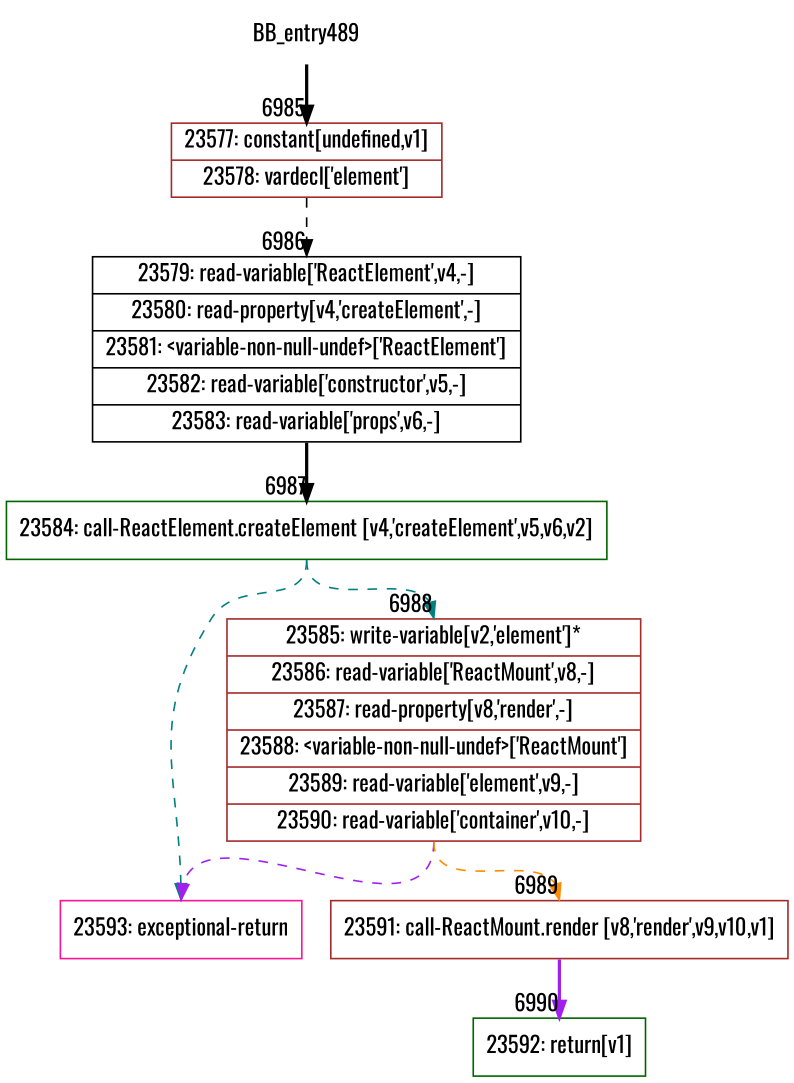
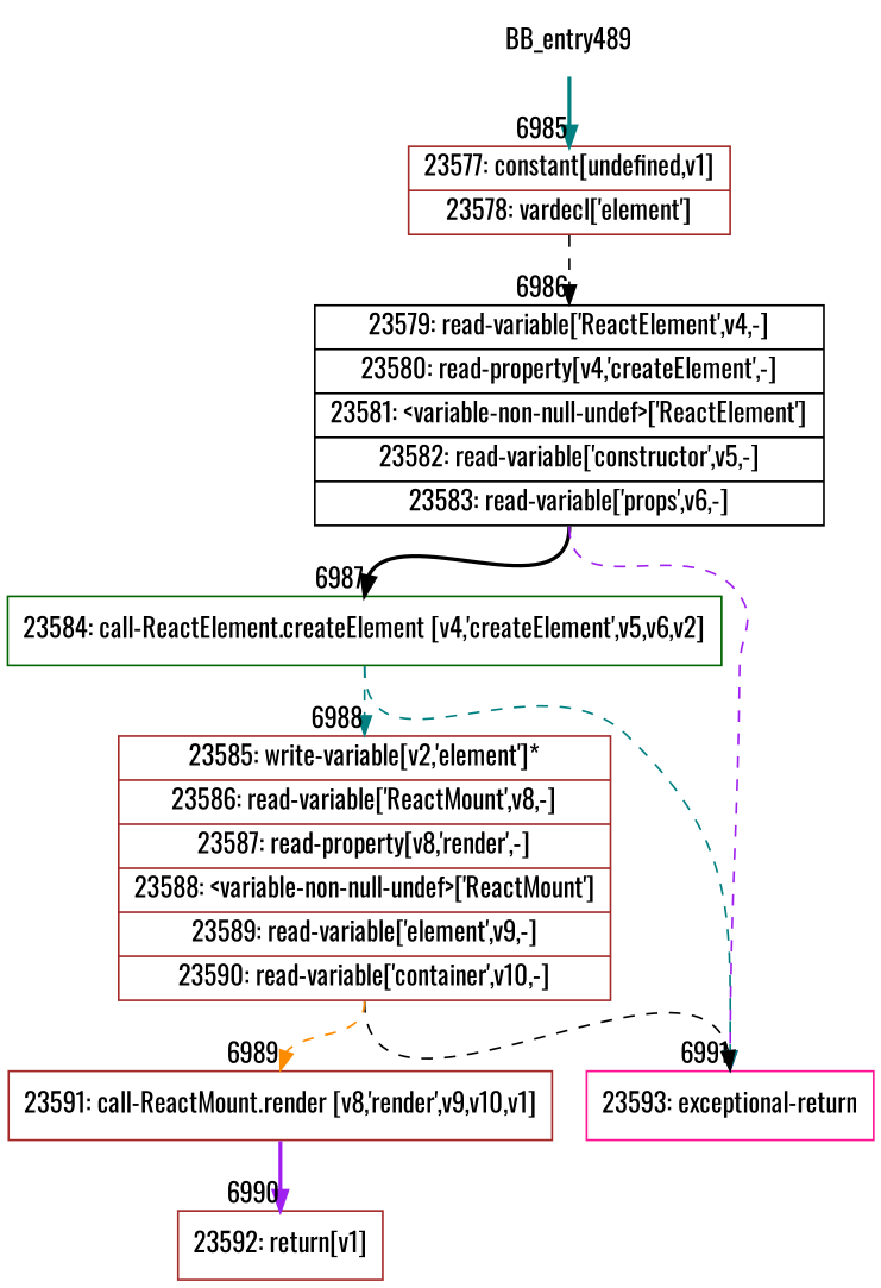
  digraph {
    fontname=Oswald
    rankdir=TD
    node [color=brown fontname=Oswald shape=record]
    edge [color=black fontname=Oswald headport=n style=dashed tailport=s]
    n1 [label=BB_entry489 shape=none]
    n2 [label="{23577: constant[undefined,v1]|23578: vardecl['element']}"]
    n3 [color=black label="{23579: read-variable['ReactElement',v4,-]|23580: read-property[v4,'createElement',-]|23581: \<variable-non-null-undef\>['ReactElement']|23582: read-variable['constructor',v5,-]|23583: read-variable['props',v6,-]}"]
    n4 [color=darkgreen label="{23584: call-ReactElement.createElement [v4,'createElement',v5,v6,v2]}"]
    n5 [color=deeppink label="{23593: exceptional-return}"]
    n6 [label="{23585: write-variable[v2,'element']*|23586: read-variable['ReactMount',v8,-]|23587: read-property[v8,'render',-]|23588: \<variable-non-null-undef\>['ReactMount']|23589: read-variable['element',v9,-]|23590: read-variable['container',v10,-]}"]
    n7 [label="{23591: call-ReactMount.render [v8,'render',v9,v10,v1]}"]
-   n8 [color=darkgreen label="{23592: return[v1]}"]
-   n1 -> n2 [headlabel="    6985" style=bold]
+   n8 [label="{23592: return[v1]}"]
+   n1 -> n2 [color=teal headlabel="    6985" style=bold]
    n2 -> n3 [headlabel="      6986"]
    n3 -> n4 [headlabel="      6987" style=bold]
+   n3 -> n5 [color=purple headlabel="      6991"]
    n4 -> n5 [color=teal]
    n4 -> n6 [color=teal headlabel="      6988"]
-   n6 -> n5 [color=purple]
+   n6 -> n5
    n6 -> n7 [color=darkorange headlabel="      6989"]
    n7 -> n8 [color=purple headlabel="      6990" style=bold]
  }
